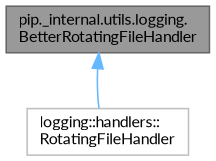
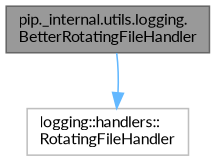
  digraph {
    fontname=Lato
    node [fontname=Lato fontsize=10 shape=box style=filled]
    n1 [color=gray40 fillcolor=grey60 fontcolor=black height=0.2 label="pip._internal.utils.logging.\lBetterRotatingFileHandler" width=0.4]
    n2 [color=grey75 fillcolor=white height=0.2 label="logging::handlers::\lRotatingFileHandler" width=0.4]
-   n1 -> n2 [color=steelblue1 dir=back fontname=Lato fontsize=10 labelfontname=Helvetica labelfontsize=10 style=solid]
+   n2 -> n1 [color=steelblue1 dir=back fontname=Lato fontsize=10 labelfontname=Helvetica labelfontsize=10 style=solid]
  }
